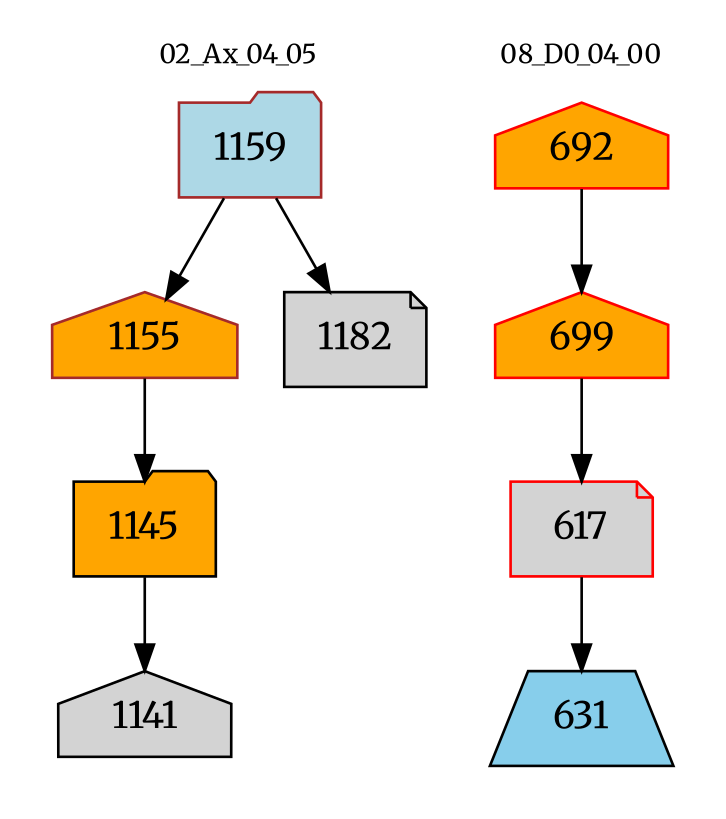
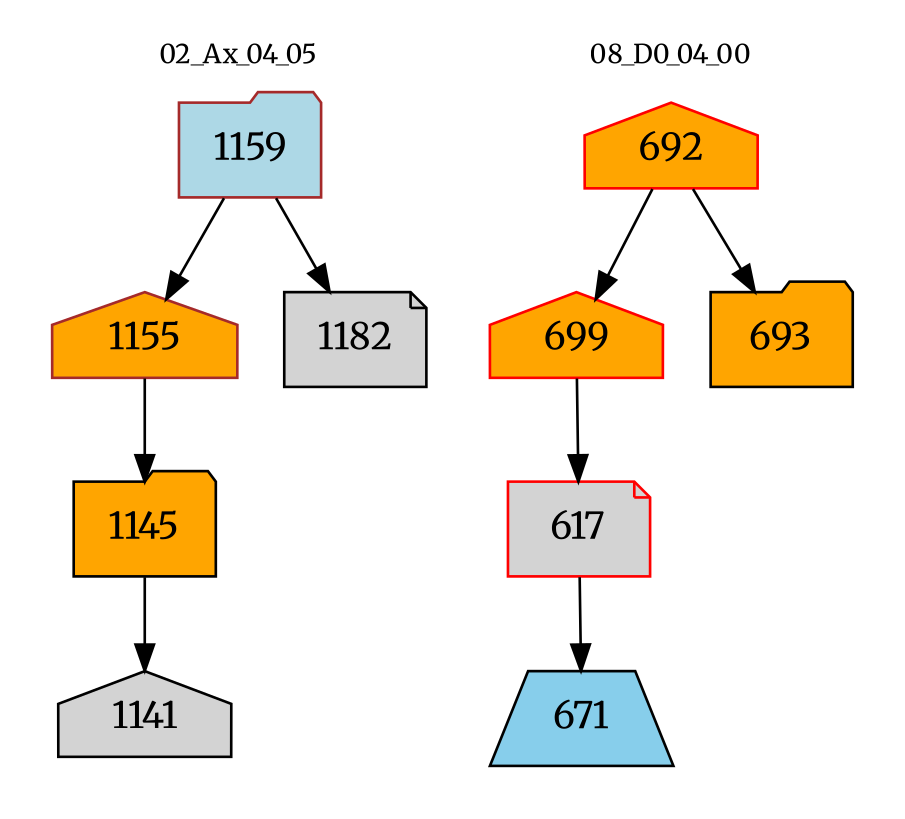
  digraph {
    fontname=Merriweather
    node [color=black fillcolor=orange fontname=Merriweather shape=house style=filled]
    edge [color=black fontname=Merriweather]
    n1 [color=brown fillcolor=lightblue label=1159 shape=folder]
    n2 [color=brown label=1155]
    n3 [fillcolor=lightgrey label=1182 shape=note]
    n4 [label=1145 shape=folder]
    n5 [fillcolor=lightgrey label=1141]
    n6 [color=red label=692]
    n7 [color=red label=699]
+   n8 [label=693 shape=folder]
    n9 [color=red fillcolor=lightgrey label=617 shape=note]
-   n10 [fillcolor=skyblue label=631 shape=trapezium]
+   n10 [fillcolor=skyblue label=671 shape=trapezium]
    subgraph cluster_1 {
      color=white
      fontsize=10
      label="02_Ax_04_05"
      n1
      n2
      n3
      n4
      n5
    }
    subgraph cluster_2 {
      color=white
      fontsize=10
      label="08_D0_04_00"
      n6
      n7
+     n8
      n9
      n10
    }
    n1 -> n2
    n1 -> n3
    n2 -> n4
    n4 -> n5
    n6 -> n7
+   n6 -> n8
    n7 -> n9
    n9 -> n10
  }
